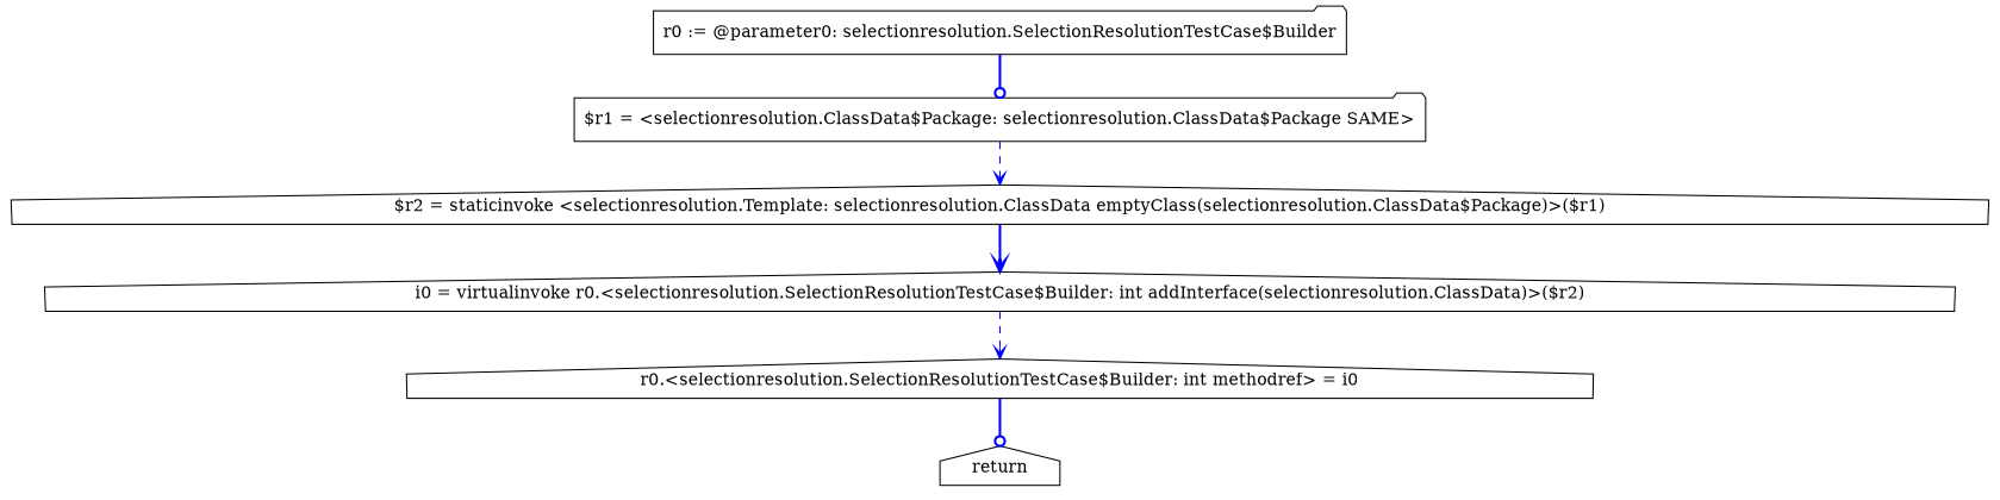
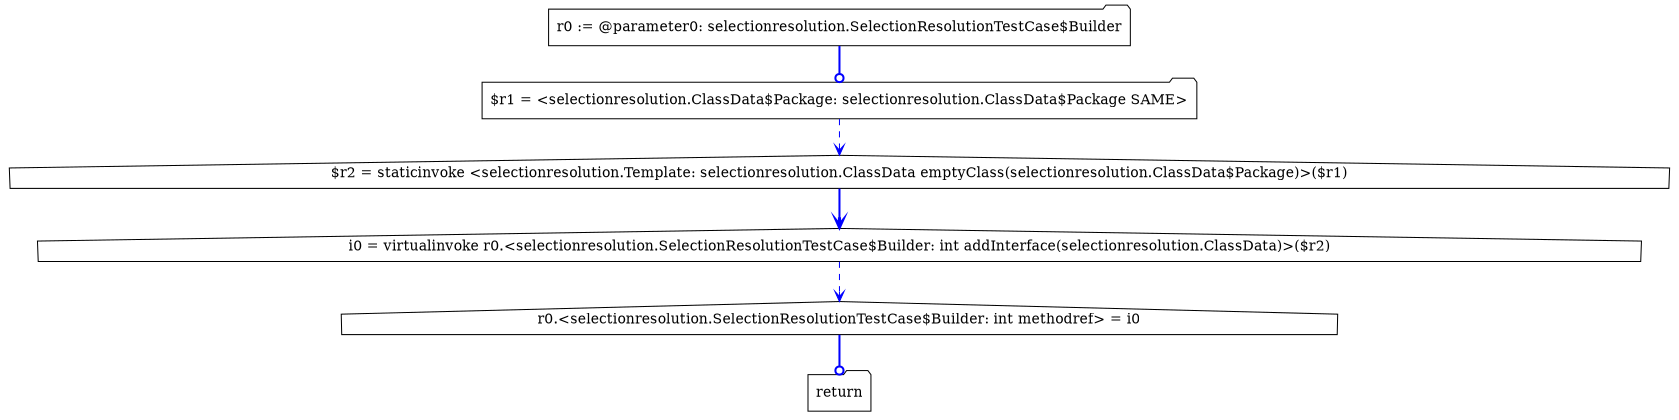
  digraph {
    node [shape=folder]
    edge [color=blue style=bold arrowhead=vee]
    "r0 := @parameter0: selectionresolution.SelectionResolutionTestCase$Builder"
    "$r1 = <selectionresolution.ClassData$Package: selectionresolution.ClassData$Package SAME>"
    "$r2 = staticinvoke <selectionresolution.Template: selectionresolution.ClassData emptyClass(selectionresolution.ClassData$Package)>($r1)" [shape=house]
    "i0 = virtualinvoke r0.<selectionresolution.SelectionResolutionTestCase$Builder: int addInterface(selectionresolution.ClassData)>($r2)" [shape=house]
    "r0.<selectionresolution.SelectionResolutionTestCase$Builder: int methodref> = i0" [shape=house]
-   return [shape=house]
+   return
    "r0 := @parameter0: selectionresolution.SelectionResolutionTestCase$Builder" -> "$r1 = <selectionresolution.ClassData$Package: selectionresolution.ClassData$Package SAME>" [arrowhead=odot]
    "$r1 = <selectionresolution.ClassData$Package: selectionresolution.ClassData$Package SAME>" -> "$r2 = staticinvoke <selectionresolution.Template: selectionresolution.ClassData emptyClass(selectionresolution.ClassData$Package)>($r1)" [style=dashed]
    "$r2 = staticinvoke <selectionresolution.Template: selectionresolution.ClassData emptyClass(selectionresolution.ClassData$Package)>($r1)" -> "i0 = virtualinvoke r0.<selectionresolution.SelectionResolutionTestCase$Builder: int addInterface(selectionresolution.ClassData)>($r2)"
    "i0 = virtualinvoke r0.<selectionresolution.SelectionResolutionTestCase$Builder: int addInterface(selectionresolution.ClassData)>($r2)" -> "r0.<selectionresolution.SelectionResolutionTestCase$Builder: int methodref> = i0" [style=dashed]
    "r0.<selectionresolution.SelectionResolutionTestCase$Builder: int methodref> = i0" -> return [arrowhead=odot]
  }
